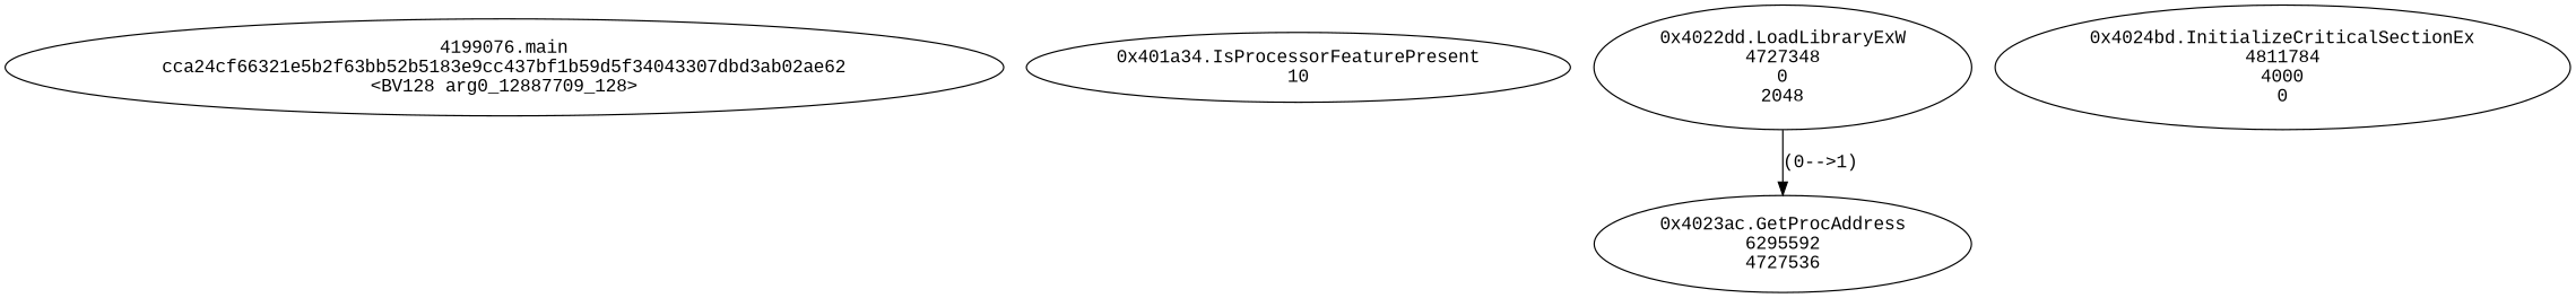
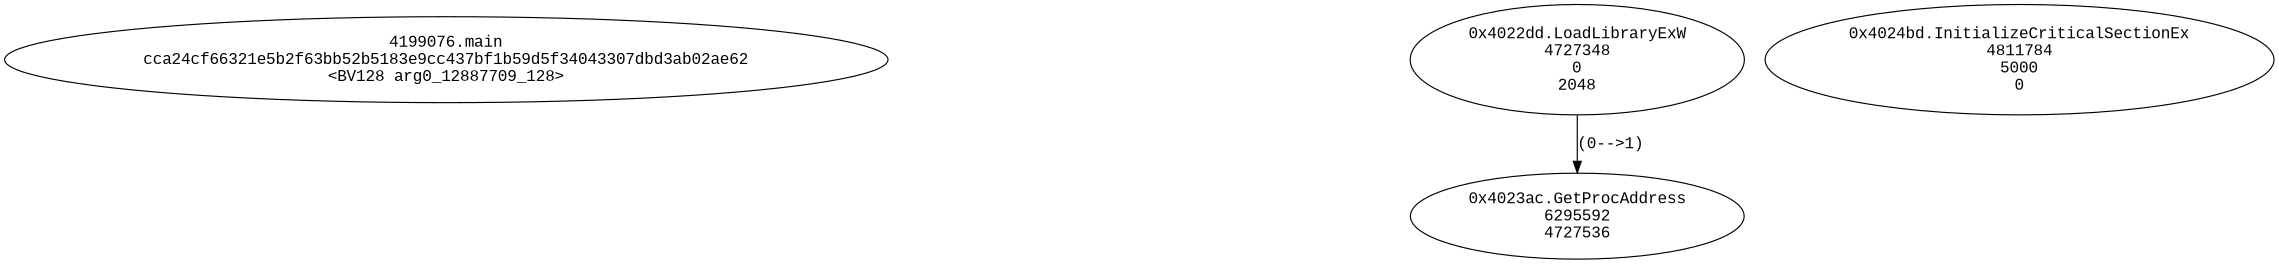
  digraph {
    fontname="Liberation Mono"
    node [fontname="Liberation Mono"]
    n1 [label="4199076.main\ncca24cf66321e5b2f63bb52b5183e9cc437bf1b59d5f34043307dbd3ab02ae62\n<BV128 arg0_12887709_128>"]
-   n2 [label="0x401a34.IsProcessorFeaturePresent\n10"]
    n3 [label="0x4022dd.LoadLibraryExW\n4727348\n0\n2048"]
    n4 [label="0x4023ac.GetProcAddress\n6295592\n4727536"]
-   n5 [label="0x4024bd.InitializeCriticalSectionEx\n4811784\n4000\n0"]
+   n5 [label="0x4024bd.InitializeCriticalSectionEx\n4811784\n5000\n0"]
    n3 -> n4 [label="(0-->1)" fontname="Liberation Mono"]
  }
